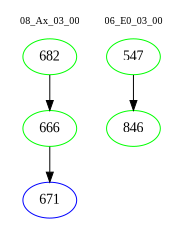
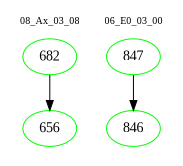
  digraph {
    fontname="Liberation Serif"
    node [color=green fontname="Liberation Serif"]
    edge [color=black fontname="Liberation Serif"]
-   n1 [label=666]
-   n2 [color=blue label=671]
+   n1 [label=656]
    n3 [label=682]
-   n4 [label=547]
+   n4 [label=847]
    n5 [label=846]
    subgraph cluster_1 {
      color=white
      fontsize=10
-     label="08_Ax_03_00"
+     label="08_Ax_03_08"
      n1
-     n2
      n3
    }
    subgraph cluster_2 {
      color=white
      fontsize=10
      label="06_E0_03_00"
      n4
      n5
    }
-   n1 -> n2
    n3 -> n1
    n4 -> n5
  }
